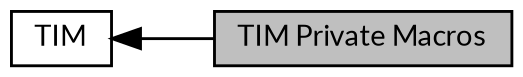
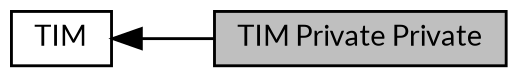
  digraph {
    rankdir=LR
    fontname=Lato
    node [color=black fontname=Lato fontsize=10 shape=box style=filled]
-   n1 [fillcolor=grey75 fontcolor=black height=0.2 label="TIM Private Macros" width=0.4]
+   n1 [fillcolor=grey75 fontcolor=black height=0.2 label="TIM Private Private" width=0.4]
    n2 [fillcolor=white height=0.2 label=TIM width=0.4]
    n2 -> n1 [dir=back fontname=Lato fontsize=10 labelfontname=Helvetica labelfontsize=10 shape=plaintext style=solid]
  }
